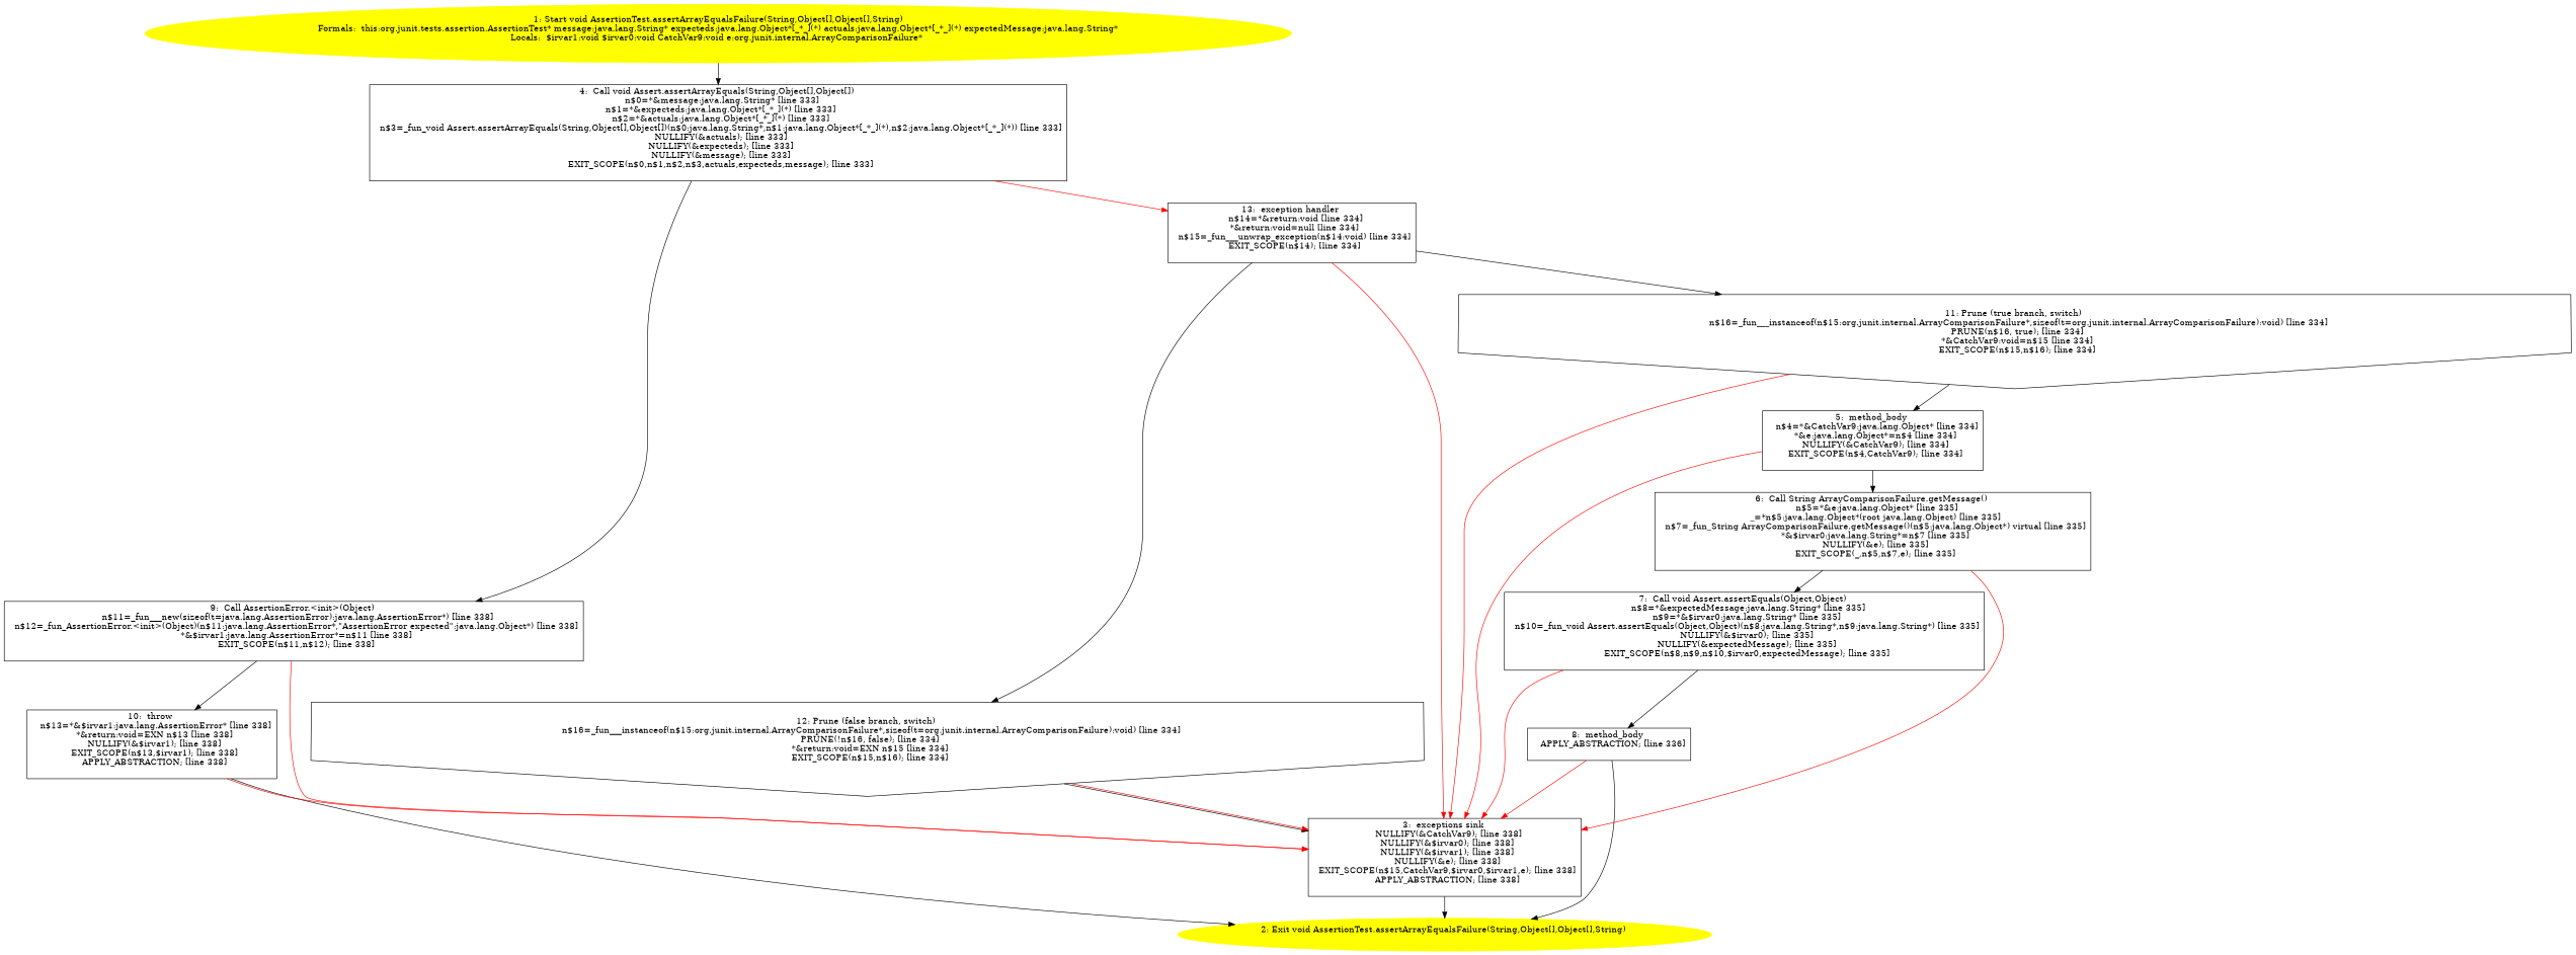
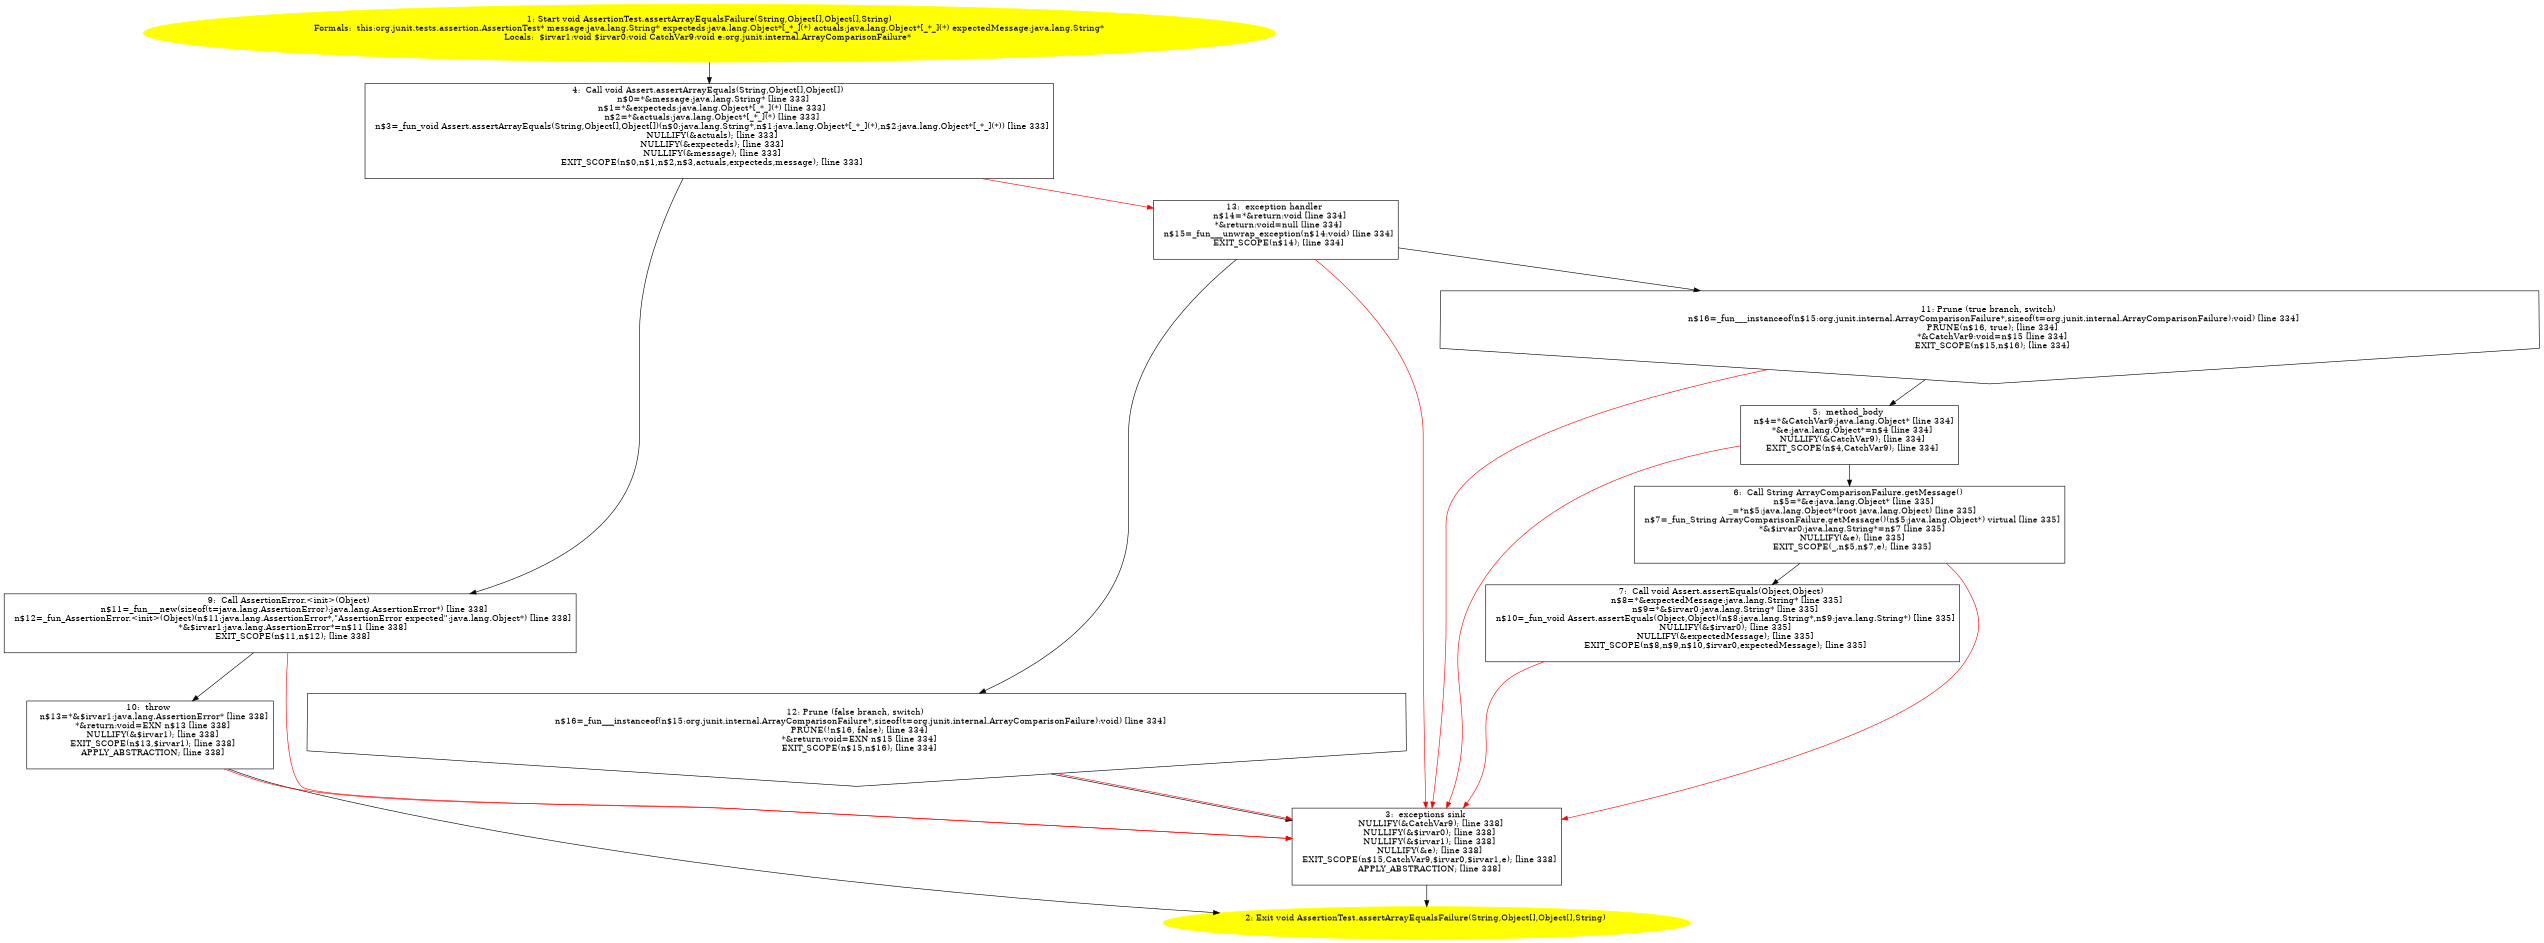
  digraph {
    node [shape=box]
    n1 [color=yellow label="1: Start void AssertionTest.assertArrayEqualsFailure(String,Object[],Object[],String)\nFormals:  this:org.junit.tests.assertion.AssertionTest* message:java.lang.String* expecteds:java.lang.Object*[_*_](*) actuals:java.lang.Object*[_*_](*) expectedMessage:java.lang.String*\nLocals:  $irvar1:void $irvar0:void CatchVar9:void e:org.junit.internal.ArrayComparisonFailure* \n  " style=filled shape=""]
    n2 [label="4:  Call void Assert.assertArrayEquals(String,Object[],Object[]) \n   n$0=*&message:java.lang.String* [line 333]\n  n$1=*&expecteds:java.lang.Object*[_*_](*) [line 333]\n  n$2=*&actuals:java.lang.Object*[_*_](*) [line 333]\n  n$3=_fun_void Assert.assertArrayEquals(String,Object[],Object[])(n$0:java.lang.String*,n$1:java.lang.Object*[_*_](*),n$2:java.lang.Object*[_*_](*)) [line 333]\n  NULLIFY(&actuals); [line 333]\n  NULLIFY(&expecteds); [line 333]\n  NULLIFY(&message); [line 333]\n  EXIT_SCOPE(n$0,n$1,n$2,n$3,actuals,expecteds,message); [line 333]\n "]
    n3 [label="9:  Call AssertionError.<init>(Object) \n   n$11=_fun___new(sizeof(t=java.lang.AssertionError):java.lang.AssertionError*) [line 338]\n  n$12=_fun_AssertionError.<init>(Object)(n$11:java.lang.AssertionError*,\"AssertionError expected\":java.lang.Object*) [line 338]\n  *&$irvar1:java.lang.AssertionError*=n$11 [line 338]\n  EXIT_SCOPE(n$11,n$12); [line 338]\n "]
    n4 [label="13:  exception handler \n   n$14=*&return:void [line 334]\n  *&return:void=null [line 334]\n  n$15=_fun___unwrap_exception(n$14:void) [line 334]\n  EXIT_SCOPE(n$14); [line 334]\n "]
    n5 [color=yellow label="2: Exit void AssertionTest.assertArrayEqualsFailure(String,Object[],Object[],String) \n  " style=filled shape=""]
    n6 [label="3:  exceptions sink \n   NULLIFY(&CatchVar9); [line 338]\n  NULLIFY(&$irvar0); [line 338]\n  NULLIFY(&$irvar1); [line 338]\n  NULLIFY(&e); [line 338]\n  EXIT_SCOPE(n$15,CatchVar9,$irvar0,$irvar1,e); [line 338]\n  APPLY_ABSTRACTION; [line 338]\n "]
    n7 [label="10:  throw \n   n$13=*&$irvar1:java.lang.AssertionError* [line 338]\n  *&return:void=EXN n$13 [line 338]\n  NULLIFY(&$irvar1); [line 338]\n  EXIT_SCOPE(n$13,$irvar1); [line 338]\n  APPLY_ABSTRACTION; [line 338]\n "]
    n8 [label="11: Prune (true branch, switch) \n   n$16=_fun___instanceof(n$15:org.junit.internal.ArrayComparisonFailure*,sizeof(t=org.junit.internal.ArrayComparisonFailure):void) [line 334]\n  PRUNE(n$16, true); [line 334]\n  *&CatchVar9:void=n$15 [line 334]\n  EXIT_SCOPE(n$15,n$16); [line 334]\n " shape=invhouse]
    n9 [label="12: Prune (false branch, switch) \n   n$16=_fun___instanceof(n$15:org.junit.internal.ArrayComparisonFailure*,sizeof(t=org.junit.internal.ArrayComparisonFailure):void) [line 334]\n  PRUNE(!n$16, false); [line 334]\n  *&return:void=EXN n$15 [line 334]\n  EXIT_SCOPE(n$15,n$16); [line 334]\n " shape=invhouse]
    n10 [label="5:  method_body \n   n$4=*&CatchVar9:java.lang.Object* [line 334]\n  *&e:java.lang.Object*=n$4 [line 334]\n  NULLIFY(&CatchVar9); [line 334]\n  EXIT_SCOPE(n$4,CatchVar9); [line 334]\n "]
    n11 [label="6:  Call String ArrayComparisonFailure.getMessage() \n   n$5=*&e:java.lang.Object* [line 335]\n  _=*n$5:java.lang.Object*(root java.lang.Object) [line 335]\n  n$7=_fun_String ArrayComparisonFailure.getMessage()(n$5:java.lang.Object*) virtual [line 335]\n  *&$irvar0:java.lang.String*=n$7 [line 335]\n  NULLIFY(&e); [line 335]\n  EXIT_SCOPE(_,n$5,n$7,e); [line 335]\n "]
    n12 [label="7:  Call void Assert.assertEquals(Object,Object) \n   n$8=*&expectedMessage:java.lang.String* [line 335]\n  n$9=*&$irvar0:java.lang.String* [line 335]\n  n$10=_fun_void Assert.assertEquals(Object,Object)(n$8:java.lang.String*,n$9:java.lang.String*) [line 335]\n  NULLIFY(&$irvar0); [line 335]\n  NULLIFY(&expectedMessage); [line 335]\n  EXIT_SCOPE(n$8,n$9,n$10,$irvar0,expectedMessage); [line 335]\n "]
-   n13 [label="8:  method_body \n   APPLY_ABSTRACTION; [line 336]\n "]
    n1 -> n2
    n2 -> n3
    n2 -> n4 [color=red]
    n3 -> n6 [color=red]
    n3 -> n7
    n4 -> n6 [color=red]
    n4 -> n8
    n4 -> n9
    n6 -> n5
    n7 -> n5
    n7 -> n6 [color=red]
    n8 -> n6 [color=red]
    n8 -> n10
    n9 -> n6
    n9 -> n6 [color=red]
    n10 -> n6 [color=red]
    n10 -> n11
    n11 -> n6 [color=red]
    n11 -> n12
    n12 -> n6 [color=red]
-   n12 -> n13
-   n13 -> n5
-   n13 -> n6 [color=red]
  }
